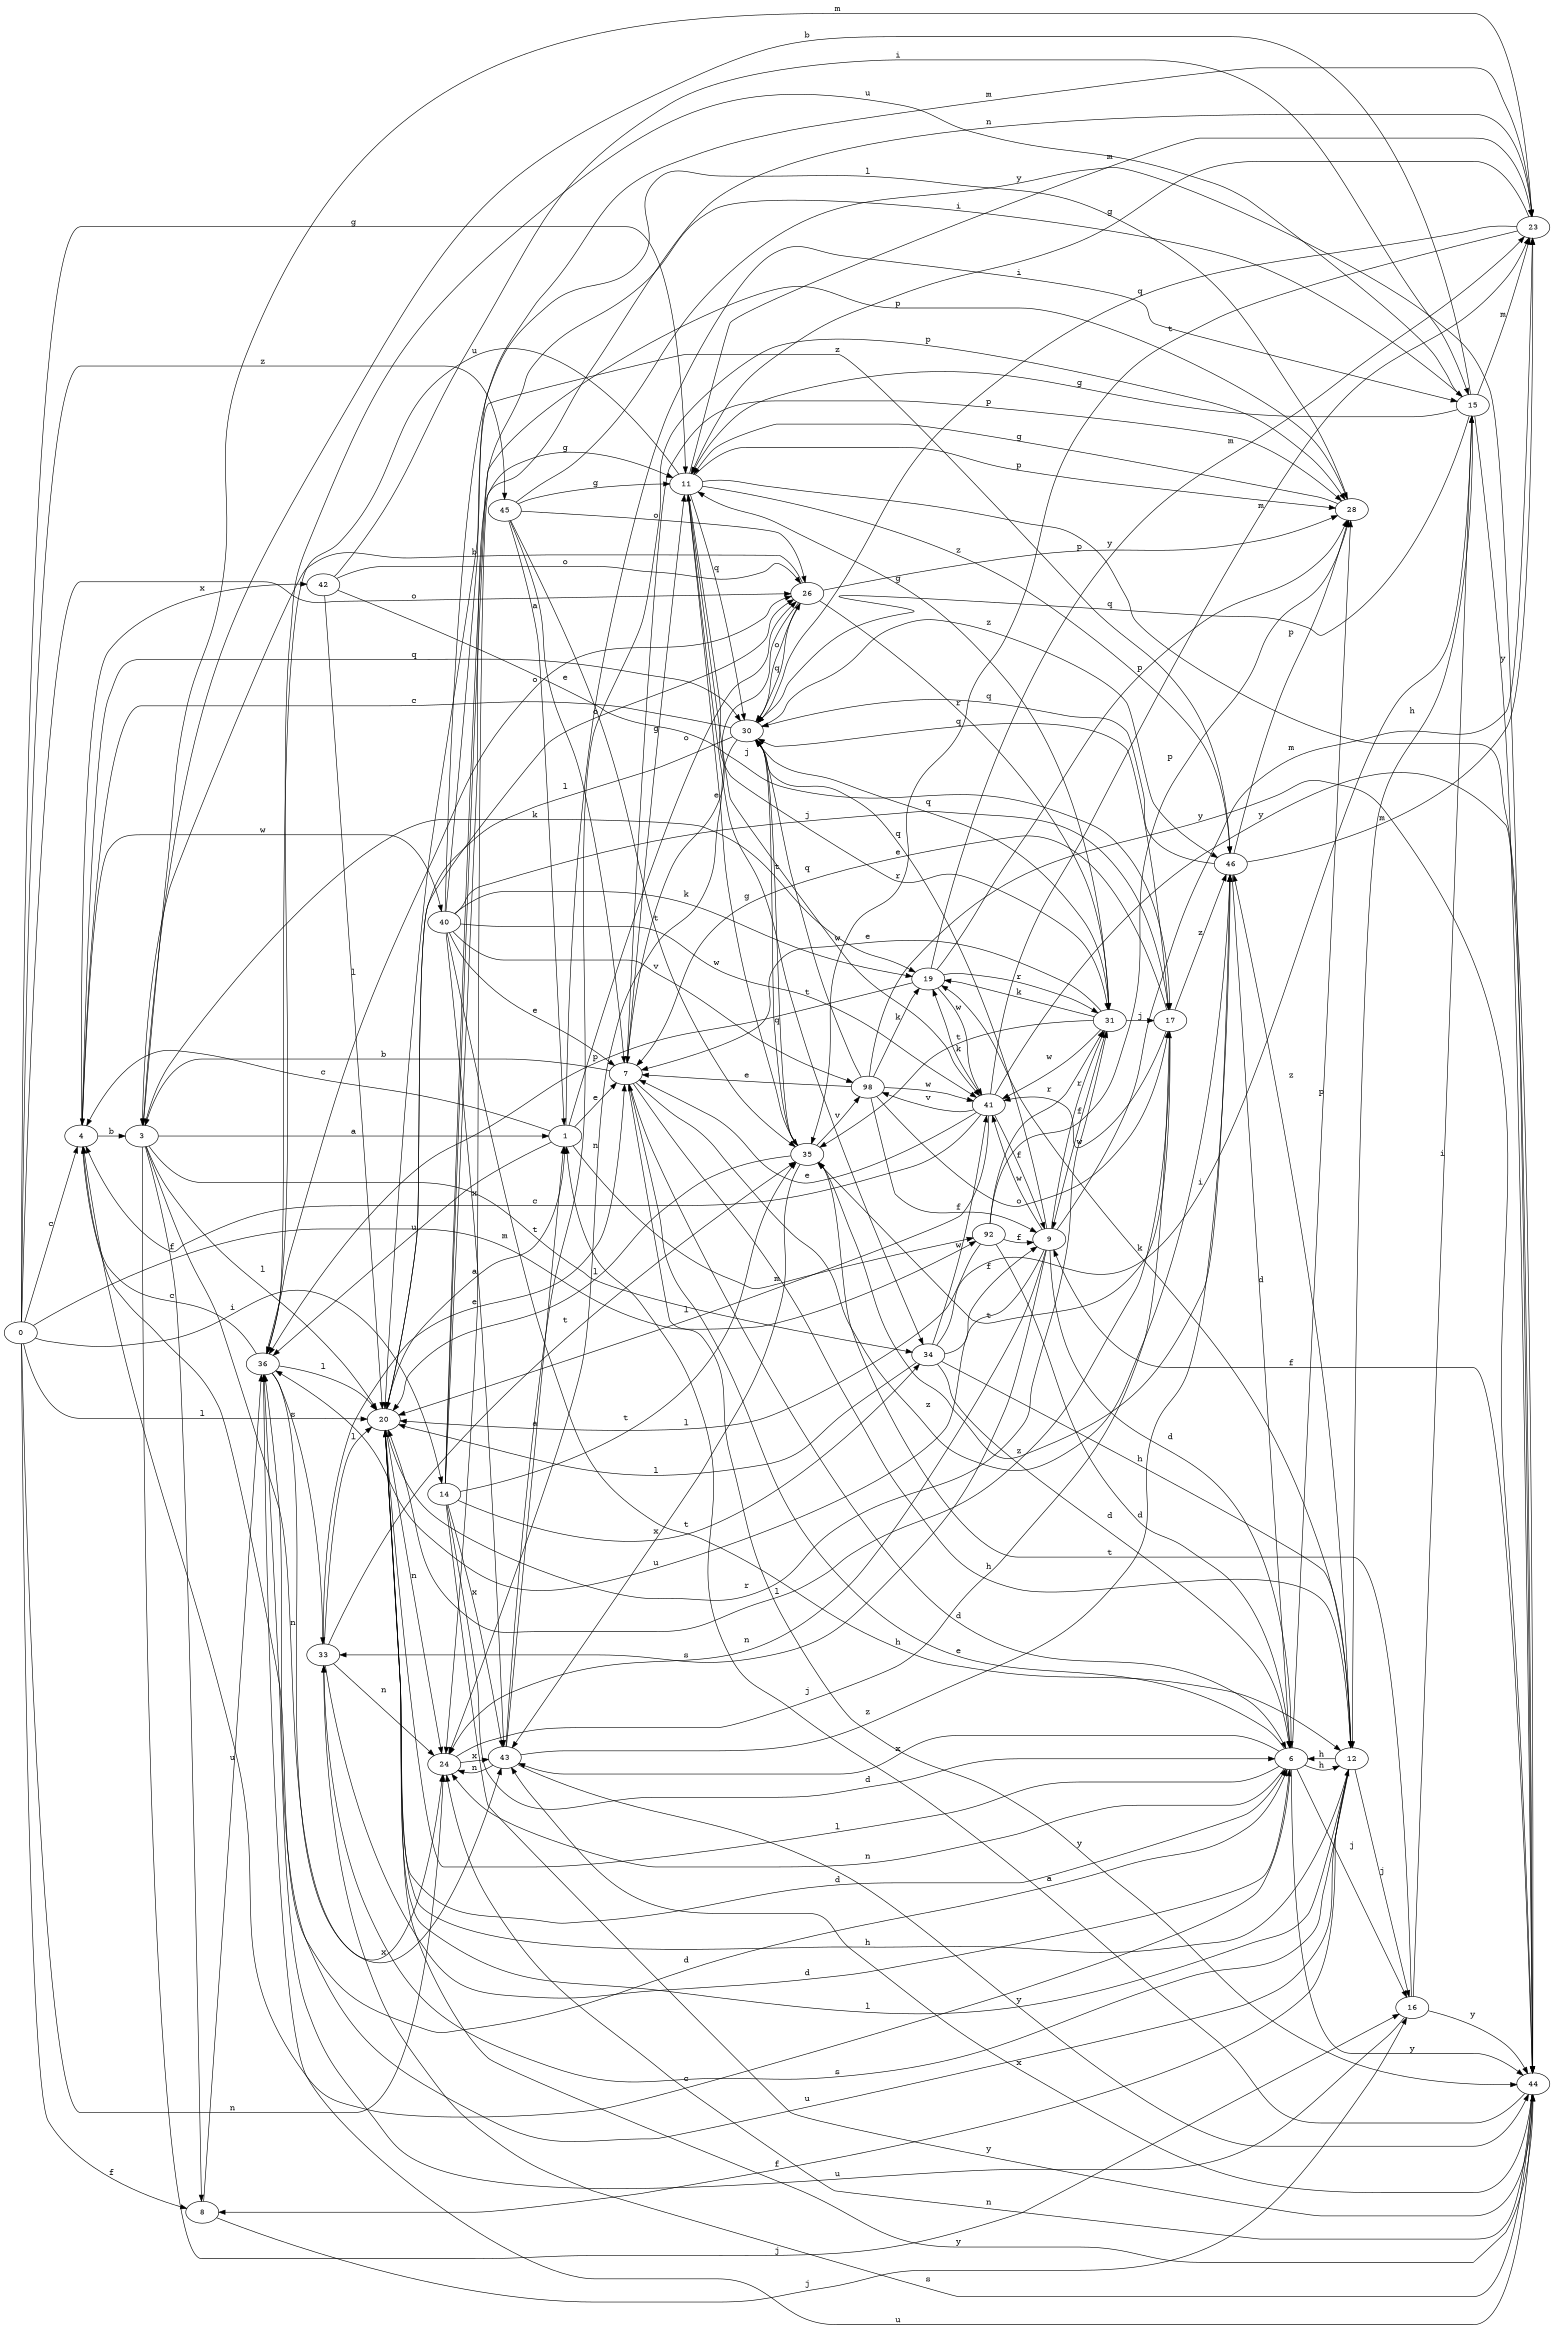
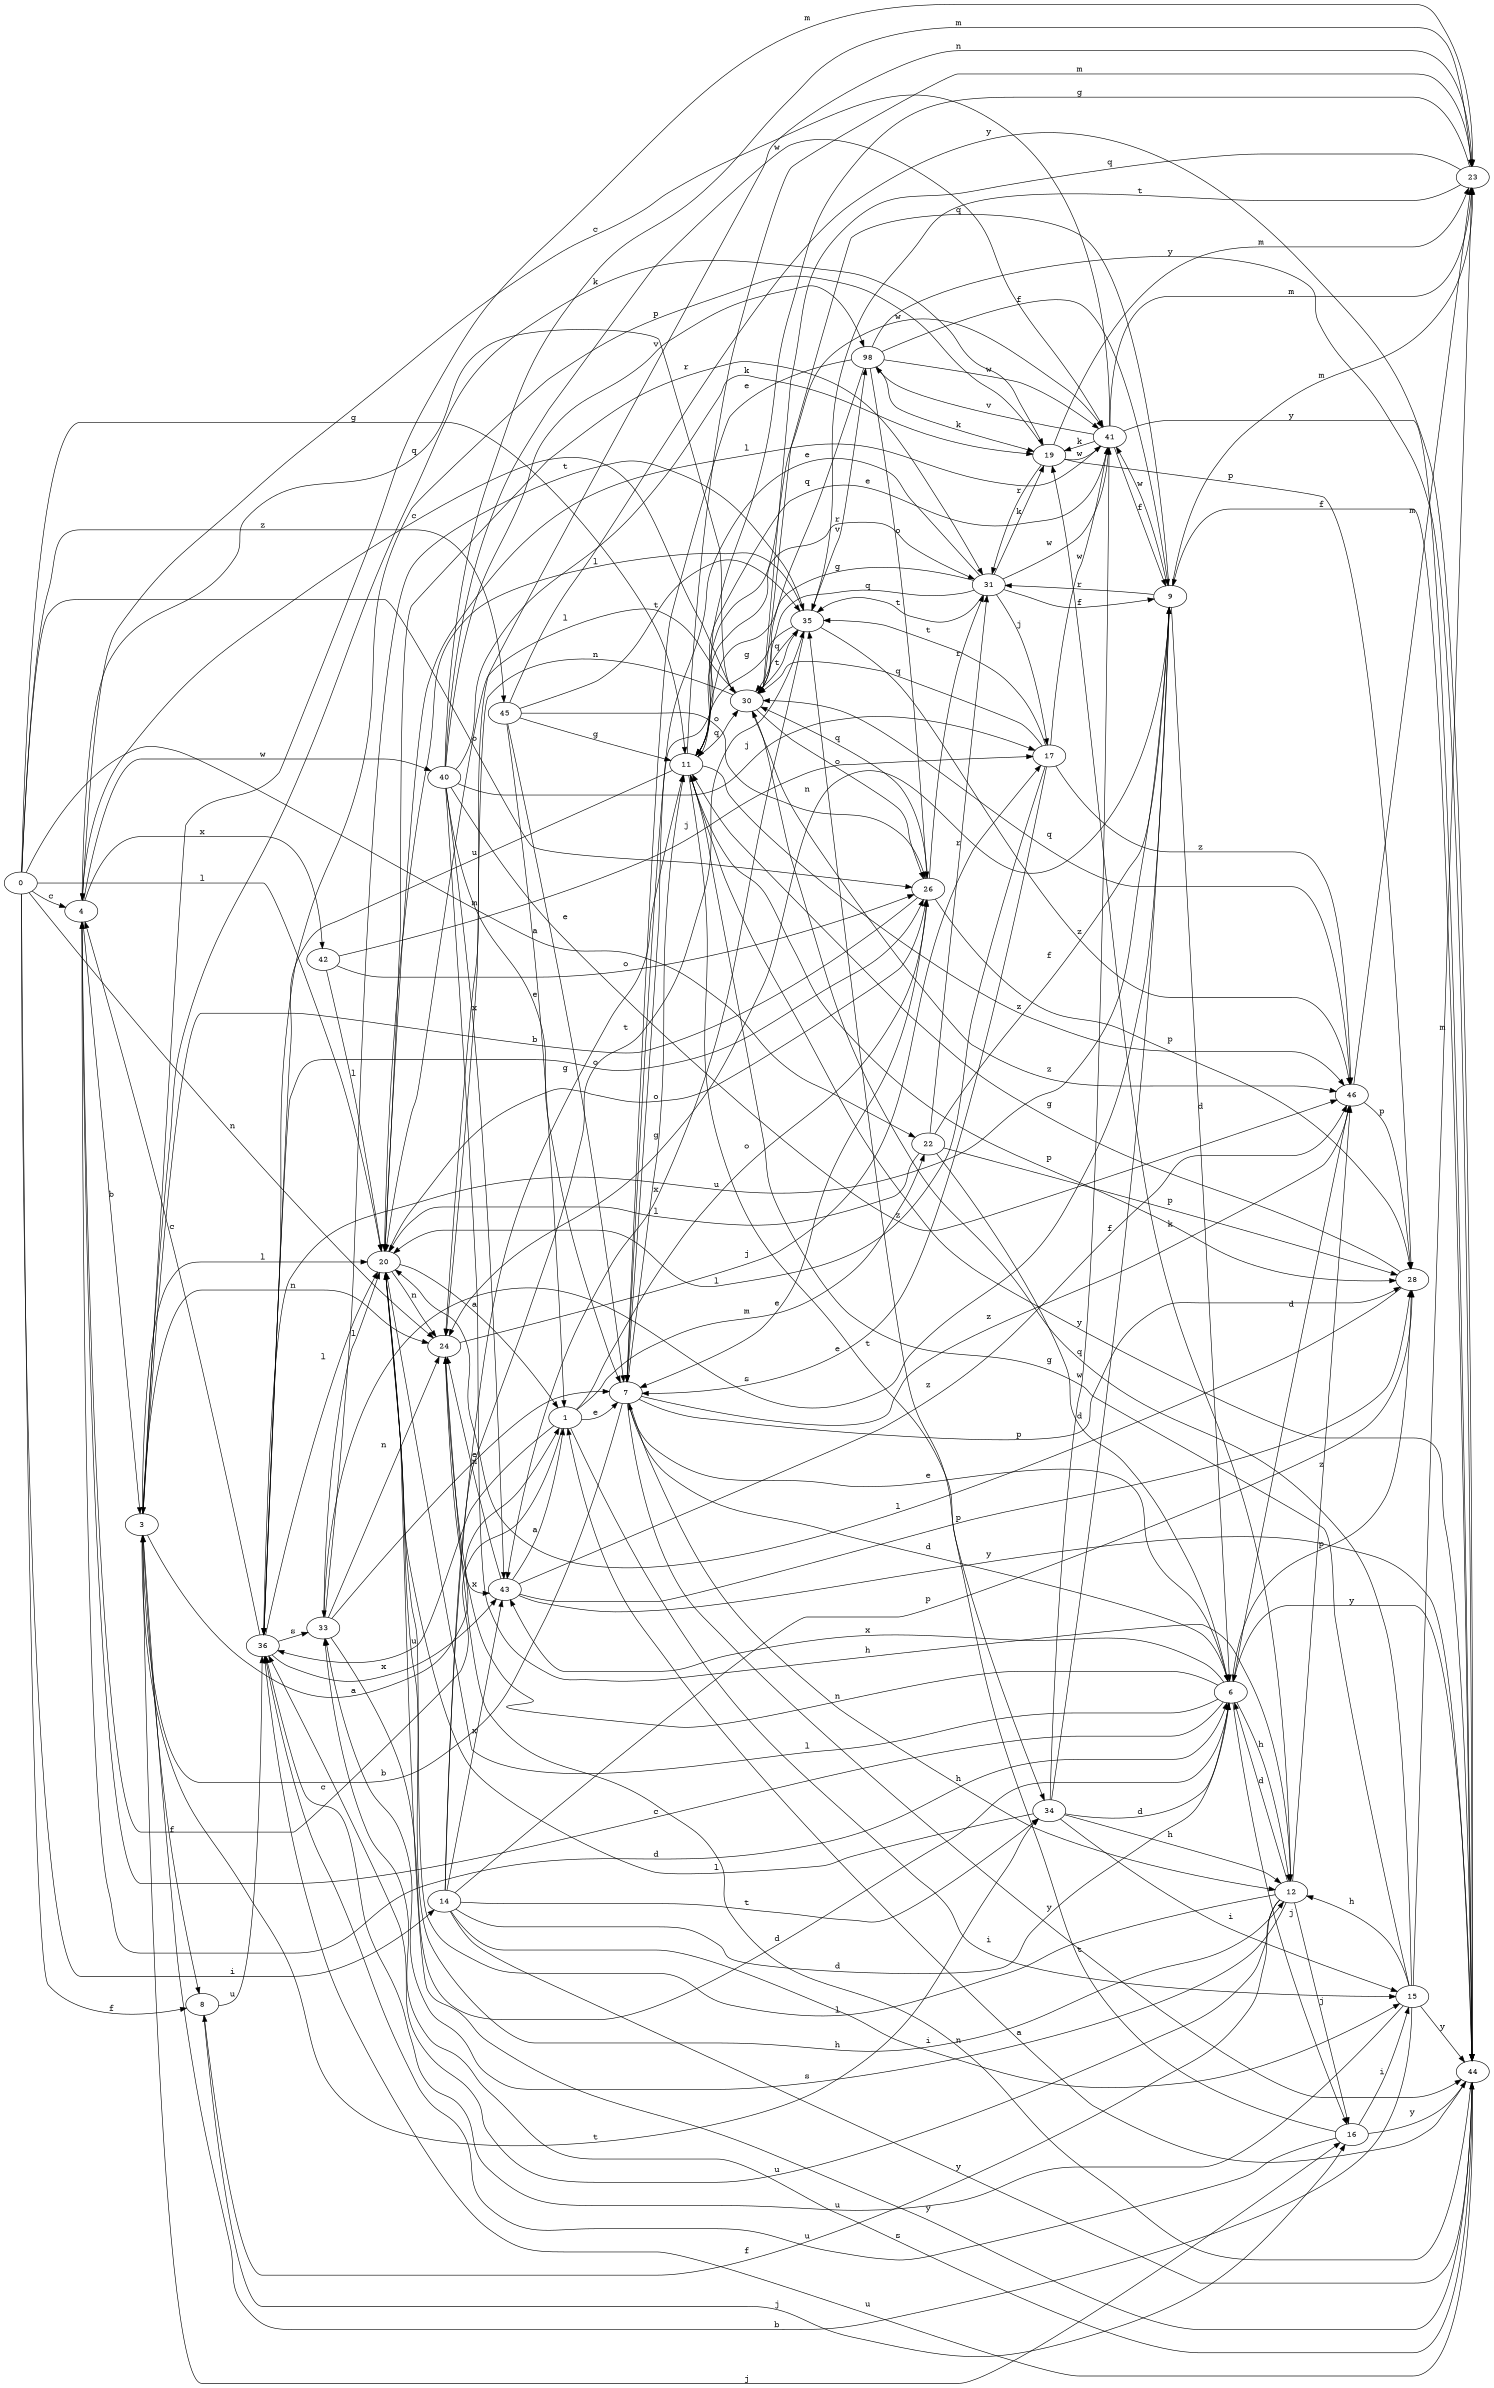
  strict digraph {
    fontname="Courier Prime"
    rankdir=LR
    node [fontname="Courier Prime"]
    edge [fontname="Courier Prime"]
    0
    4
    8
    11
    14
    20
-   22 [label=92]
+   22
    24
    26
    45
    3
    6
    30
    40
    42
    36
    16
    23
    34
    28
    44
    46
    31
    41
    15
    43
    35
    1
    12
    9
    17
    7
    33
    19
    n35 [label=98]
    0 -> 4 [label=c]
    0 -> 8 [label=f]
    0 -> 11 [label=g]
    0 -> 14 [label=i]
    0 -> 20 [label=l]
    0 -> 22 [label=m]
    0 -> 24 [label=n]
    0 -> 26 [label=o]
    0 -> 45 [label=z]
    4 -> 3 [label=b]
    4 -> 6 [label=d]
    4 -> 30 [label=q]
    4 -> 40 [label=w]
    4 -> 42 [label=x]
    8 -> 36 [label=u]
    8 -> 16 [label=j]
    11 -> 30 [label=q]
    11 -> 36 [label=u]
    11 -> 23 [label=m]
    11 -> 34 [label=t]
    11 -> 28 [label=p]
    11 -> 44 [label=y]
    11 -> 46 [label=z]
    11 -> 31 [label=r]
    11 -> 41 [label=w]
    14 -> 11 [label=g]
    14 -> 6 [label=d]
    14 -> 34 [label=t]
    14 -> 28 [label=p]
    14 -> 44 [label=y]
    14 -> 15 [label=i]
    14 -> 43 [label=x]
    14 -> 35 [label=t]
    20 -> 24 [label=n]
    20 -> 26 [label=o]
-   20 -> 6 [label=d]
    20 -> 44 [label=y]
    20 -> 31 [label=r]
    20 -> 1 [label=a]
    20 -> 12 [label=h]
    22 -> 20 [label=l]
    22 -> 6 [label=d]
    22 -> 28 [label=p]
    22 -> 31 [label=r]
    22 -> 9 [label=f]
    24 -> 43 [label=x]
    24 -> 17 [label=j]
    26 -> 3 [label=b]
    26 -> 30 [label=q]
    26 -> 28 [label=p]
    26 -> 31 [label=r]
    26 -> 7 [label=e]
    45 -> 11 [label=g]
    45 -> 26 [label=o]
    45 -> 44 [label=y]
    45 -> 35 [label=t]
    45 -> 1 [label=a]
    45 -> 7 [label=e]
    3 -> 8 [label=f]
    3 -> 20 [label=l]
    3 -> 24 [label=n]
    3 -> 16 [label=j]
    3 -> 23 [label=m]
    3 -> 34 [label=t]
    3 -> 1 [label=a]
    3 -> 19 [label=k]
    6 -> 4 [label=c]
    6 -> 20 [label=l]
    6 -> 24 [label=n]
    6 -> 16 [label=j]
    6 -> 28 [label=p]
    6 -> 44 [label=y]
    6 -> 43 [label=x]
    6 -> 12 [label=h]
    6 -> 7 [label=e]
    30 -> 4 [label=c]
    30 -> 20 [label=l]
    30 -> 24 [label=n]
    30 -> 26 [label=o]
    30 -> 46 [label=z]
    30 -> 35 [label=t]
    40 -> 23 [label=m]
    40 -> 46 [label=z]
    40 -> 41 [label=w]
    40 -> 43 [label=x]
    40 -> 12 [label=h]
    40 -> 17 [label=j]
    40 -> 7 [label=e]
    40 -> 19 [label=k]
    40 -> n35 [label=v]
    42 -> 20 [label=l]
    42 -> 26 [label=o]
-   42 -> 15 [label=i]
    42 -> 17 [label=j]
    36 -> 4 [label=c]
    36 -> 20 [label=l]
    36 -> 26 [label=o]
    36 -> 43 [label=x]
    36 -> 33 [label=s]
    16 -> 36 [label=u]
    16 -> 44 [label=y]
    16 -> 15 [label=i]
    16 -> 35 [label=t]
    23 -> 11 [label=g]
    23 -> 24 [label=n]
    23 -> 30 [label=q]
    23 -> 35 [label=t]
    34 -> 20 [label=l]
    34 -> 6 [label=d]
    34 -> 41 [label=w]
    34 -> 15 [label=i]
    34 -> 12 [label=h]
    34 -> 9 [label=f]
    28 -> 11 [label=g]
    28 -> 20 [label=l]
    44 -> 24 [label=n]
    44 -> 36 [label=u]
-   44 -> 43 [label=x]
    44 -> 1 [label=a]
    44 -> 9 [label=f]
    44 -> 33 [label=s]
    46 -> 6 [label=d]
    46 -> 30 [label=q]
    46 -> 23 [label=m]
    46 -> 28 [label=p]
    31 -> 11 [label=g]
    31 -> 30 [label=q]
    31 -> 41 [label=w]
    31 -> 35 [label=t]
    31 -> 9 [label=f]
    31 -> 17 [label=j]
    31 -> 7 [label=e]
    31 -> 19 [label=k]
    41 -> 4 [label=c]
    41 -> 20 [label=l]
    41 -> 23 [label=m]
    41 -> 44 [label=y]
    41 -> 9 [label=f]
    41 -> 7 [label=e]
    41 -> 19 [label=k]
    41 -> n35 [label=v]
    15 -> 11 [label=g]
    15 -> 3 [label=b]
    15 -> 30 [label=q]
    15 -> 36 [label=u]
    15 -> 23 [label=m]
    15 -> 44 [label=y]
    15 -> 12 [label=h]
    43 -> 24 [label=n]
    43 -> 28 [label=p]
    43 -> 44 [label=y]
    43 -> 46 [label=z]
    43 -> 1 [label=a]
    35 -> 11 [label=g]
    35 -> 20 [label=l]
    35 -> 30 [label=q]
    35 -> 46 [label=z]
    35 -> 43 [label=x]
    35 -> n35 [label=v]
    1 -> 4 [label=c]
    1 -> 22 [label=m]
    1 -> 26 [label=o]
    1 -> 36 [label=u]
    1 -> 15 [label=i]
    1 -> 7 [label=e]
    12 -> 8 [label=f]
    12 -> 20 [label=l]
-   12 -> 6 [label=h]
+   12 -> 6 [label=d]
    12 -> 36 [label=u]
    12 -> 16 [label=j]
    12 -> 46 [label=z]
    12 -> 33 [label=s]
    12 -> 19 [label=k]
    9 -> 24 [label=n]
    9 -> 6 [label=d]
    9 -> 30 [label=q]
    9 -> 36 [label=u]
    9 -> 23 [label=m]
    9 -> 31 [label=r]
    9 -> 41 [label=w]
    9 -> 33 [label=s]
    17 -> 20 [label=l]
    17 -> 30 [label=q]
    17 -> 46 [label=z]
    17 -> 41 [label=w]
    17 -> 35 [label=t]
    17 -> 7 [label=e]
    7 -> 11 [label=g]
    7 -> 3 [label=b]
    7 -> 6 [label=d]
    7 -> 28 [label=p]
    7 -> 44 [label=y]
    7 -> 46 [label=z]
    7 -> 12 [label=h]
    33 -> 20 [label=l]
    33 -> 24 [label=n]
    33 -> 6 [label=d]
    33 -> 35 [label=t]
    33 -> 7 [label=e]
    19 -> 36 [label=p]
    19 -> 23 [label=m]
    19 -> 28 [label=p]
    19 -> 31 [label=r]
    19 -> 41 [label=w]
-   n35 -> 17 [label=o]
+   n35 -> 26 [label=o]
    n35 -> 30 [label=q]
    n35 -> 44 [label=y]
    n35 -> 41 [label=w]
    n35 -> 9 [label=f]
    n35 -> 7 [label=e]
    n35 -> 19 [label=k]
  }
